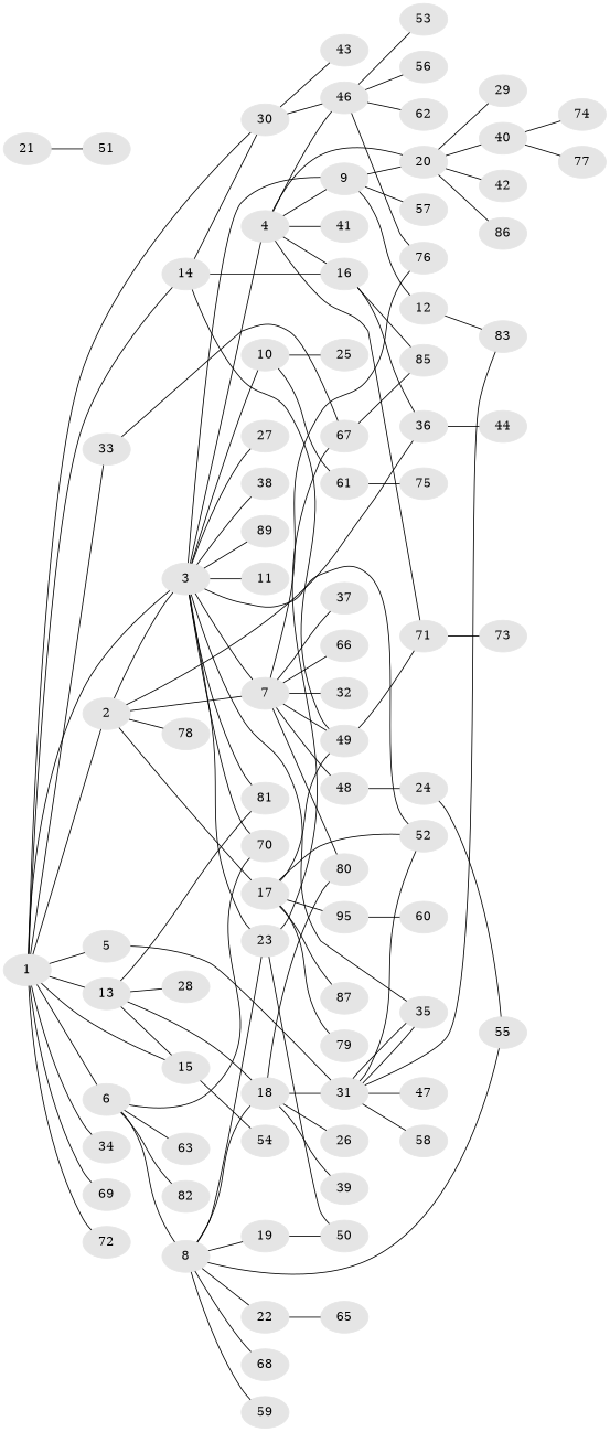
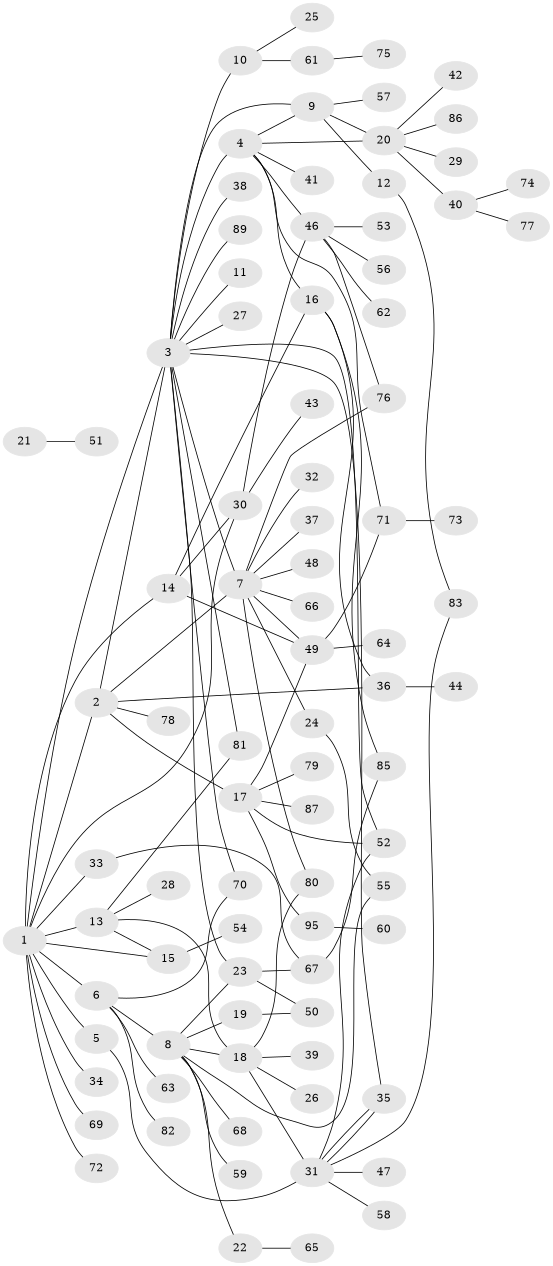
  graph {
    rankdir=LR
    node [color=gray90 style=filled]
    1
    2
    3
    5
    6
    13
    14
    15
    30
    33
    34
    69
    72
    7
    17
    36
    78
    4
    9
    10
    11
    23
    27
    35
    38
    52
    70
    81
    n29 [label=89]
    31
    8
    63
    82
    18
    28
    16
    49
    54
    46
    43
    67
    24
    32
    37
    48
    66
    76
    80
    n49 [label=95]
    79
    87
    44
    20
    41
    71
    12
    57
    25
    61
    21
    51
    50
    85
    29
    40
    42
    86
    53
    56
    62
    73
    83
    47
    58
    19
    22
    55
    59
    68
+   64
    26
    39
    65
    75
    60
    74
    77
    1 -- 2
    1 -- 3
    1 -- 5
    1 -- 6
    1 -- 13
    1 -- 14
    1 -- 15
    1 -- 30
    1 -- 33
    1 -- 34
    1 -- 69
    1 -- 72
    2 -- 3
    2 -- 7
    2 -- 17
    2 -- 36
    2 -- 78
    3 -- 7
    3 -- 4
    3 -- 9
    3 -- 10
    3 -- 11
    3 -- 23
    3 -- 27
    3 -- 35
    3 -- 38
    3 -- 52
    3 -- 70
    3 -- 81
    3 -- n29
    5 -- 31
    6 -- 70
    6 -- 8
    6 -- 63
    6 -- 82
    13 -- 15
    13 -- 81
    13 -- 18
    13 -- 28
    14 -- 30
    14 -- 16
    14 -- 49
    15 -- 54
    30 -- 46
    30 -- 43
    33 -- 67
    7 -- 49
-   48 -- 24
+   7 -- 24
    7 -- 32
    7 -- 37
    7 -- 48
    7 -- 66
    7 -- 76
    7 -- 80
    17 -- 52
    17 -- 49
    17 -- n49
    17 -- 79
    17 -- 87
    36 -- 44
    4 -- 9
    4 -- 16
    4 -- 46
    4 -- 20
    4 -- 41
    4 -- 71
    9 -- 20
    9 -- 12
    9 -- 57
    10 -- 25
    10 -- 61
    23 -- 67
    23 -- 50
    31 -- 35
    31 -- 35
    31 -- 52
    31 -- 83
    31 -- 47
    31 -- 58
    8 -- 23
    8 -- 18
    8 -- 19
    8 -- 22
    8 -- 55
    8 -- 59
    8 -- 68
    18 -- 31
    18 -- 80
    18 -- 26
    18 -- 39
    16 -- 36
    16 -- 85
    49 -- 71
+   49 -- 64
    46 -- 76
    46 -- 53
    46 -- 56
    46 -- 62
    67 -- 85
    24 -- 55
    n49 -- 60
    20 -- 29
    20 -- 40
    20 -- 42
    20 -- 86
    71 -- 73
    12 -- 83
    61 -- 75
    21 -- 51
    40 -- 74
    40 -- 77
    19 -- 50
    22 -- 65
  }
